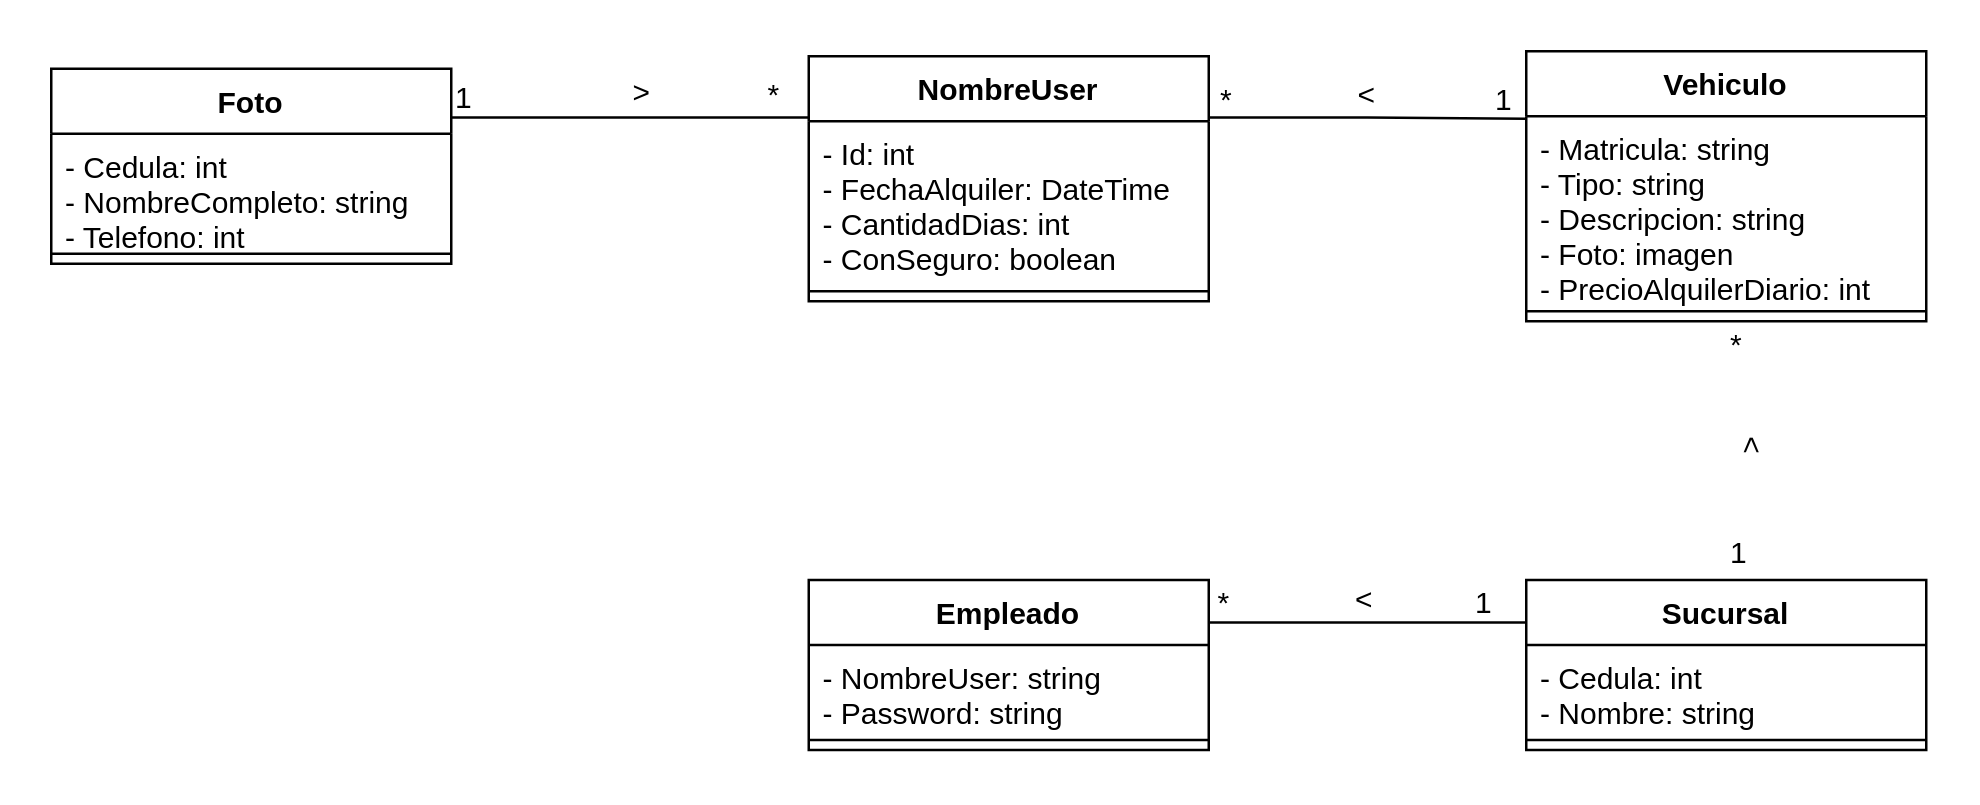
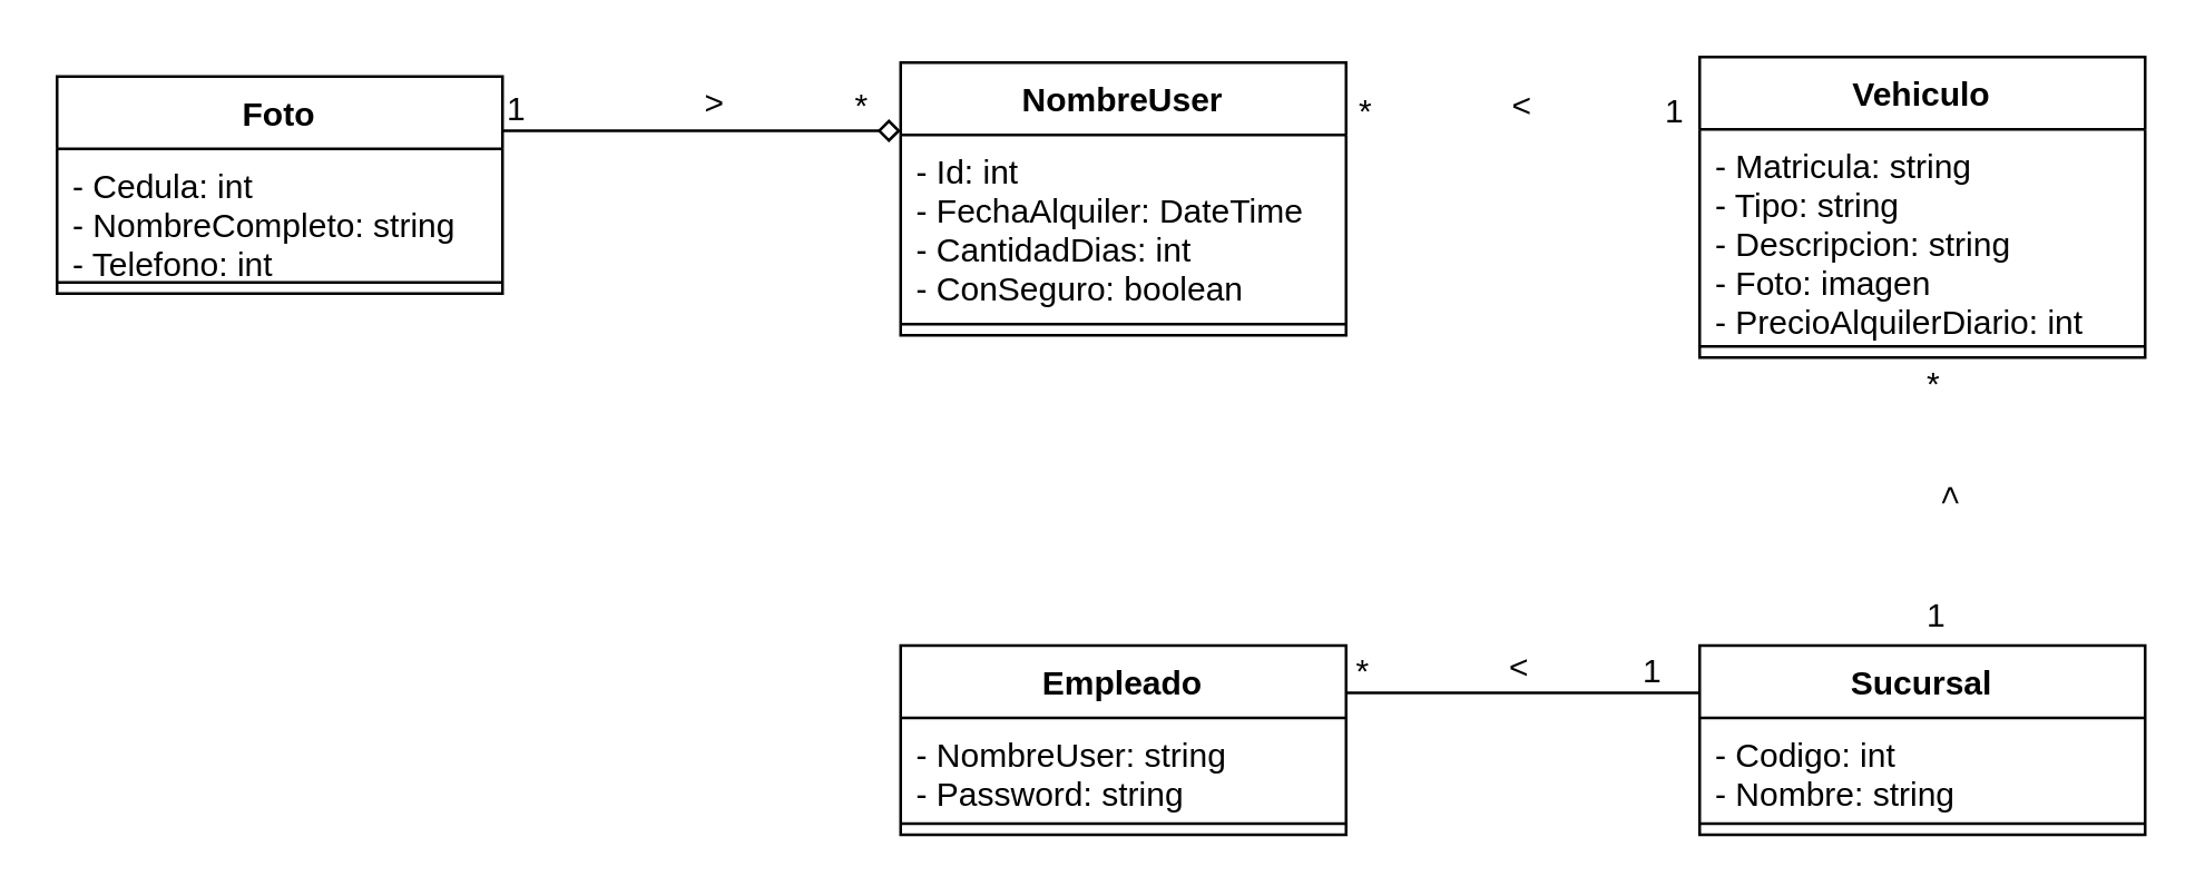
  <mxCell id="0" />
  <mxCell id="1" parent="0" />
  <mxCell id="2" value="Sucursal" style="swimlane;fontStyle=1;align=center;verticalAlign=top;childLayout=stackLayout;horizontal=1;startSize=26;horizontalStack=0;resizeParent=1;resizeParentMax=0;resizeLast=0;collapsible=1;marginBottom=0;" parent="1" vertex="1"><mxGeometry x="610" y="231.5" width="160" height="68" as="geometry" /></mxCell>
- <mxCell id="3" value="- Cedula: int&#10;- Nombre: string&#10;" style="text;strokeColor=none;fillColor=none;align=left;verticalAlign=top;spacingLeft=4;spacingRight=4;overflow=hidden;rotatable=0;points=[[0,0.5],[1,0.5]];portConstraint=eastwest;" parent="2" vertex="1"><mxGeometry y="26" width="160" height="34" as="geometry" /></mxCell>
+ <mxCell id="3" value="- Codigo: int&#10;- Nombre: string&#10;" style="text;strokeColor=none;fillColor=none;align=left;verticalAlign=top;spacingLeft=4;spacingRight=4;overflow=hidden;rotatable=0;points=[[0,0.5],[1,0.5]];portConstraint=eastwest;" parent="2" vertex="1"><mxGeometry y="26" width="160" height="34" as="geometry" /></mxCell>
  <mxCell id="4" value="" style="line;strokeWidth=1;fillColor=none;align=left;verticalAlign=middle;spacingTop=-1;spacingLeft=3;spacingRight=3;rotatable=0;labelPosition=right;points=[];portConstraint=eastwest;" parent="2" vertex="1"><mxGeometry y="60" width="160" height="8" as="geometry" /></mxCell>
  <mxCell id="5" value="Vehiculo" style="swimlane;fontStyle=1;align=center;verticalAlign=top;childLayout=stackLayout;horizontal=1;startSize=26;horizontalStack=0;resizeParent=1;resizeParentMax=0;resizeLast=0;collapsible=1;marginBottom=0;" parent="1" vertex="1"><mxGeometry x="610" y="20" width="160" height="108" as="geometry" /></mxCell>
  <mxCell id="6" value="- Matricula: string&#10;- Tipo: string&#10;- Descripcion: string&#10;- Foto: imagen&#10;- PrecioAlquilerDiario: int&#10;&#10;" style="text;strokeColor=none;fillColor=none;align=left;verticalAlign=top;spacingLeft=4;spacingRight=4;overflow=hidden;rotatable=0;points=[[0,0.5],[1,0.5]];portConstraint=eastwest;" parent="5" vertex="1"><mxGeometry y="26" width="160" height="74" as="geometry" /></mxCell>
  <mxCell id="7" value="" style="line;strokeWidth=1;fillColor=none;align=left;verticalAlign=middle;spacingTop=-1;spacingLeft=3;spacingRight=3;rotatable=0;labelPosition=right;points=[];portConstraint=eastwest;" parent="5" vertex="1"><mxGeometry y="100" width="160" height="8" as="geometry" /></mxCell>
- <mxCell id="8" style="edgeStyle=orthogonalEdgeStyle;rounded=0;orthogonalLoop=1;jettySize=auto;html=1;exitX=1;exitY=0.25;exitDx=0;exitDy=0;entryX=0;entryY=0.25;entryDx=0;entryDy=0;endArrow=none;endFill=0;" edge="1" parent="1" source="9" target="17"><mxGeometry relative="1" as="geometry" /></mxCell>
+ <mxCell id="8" style="edgeStyle=orthogonalEdgeStyle;rounded=0;orthogonalLoop=1;jettySize=auto;html=1;exitX=1;exitY=0.25;exitDx=0;exitDy=0;entryX=0;entryY=0.25;entryDx=0;entryDy=0;endArrow=diamond;endFill=0;" edge="1" parent="1" source="9" target="17"><mxGeometry relative="1" as="geometry" /></mxCell>
  <mxCell id="9" value="Foto" style="swimlane;fontStyle=1;align=center;verticalAlign=top;childLayout=stackLayout;horizontal=1;startSize=26;horizontalStack=0;resizeParent=1;resizeParentMax=0;resizeLast=0;collapsible=1;marginBottom=0;" parent="1" vertex="1"><mxGeometry x="20" y="27" width="160" height="78" as="geometry" /></mxCell>
  <mxCell id="10" value="- Cedula: int&#10;- NombreCompleto: string&#10;- Telefono: int&#10;&#10;" style="text;strokeColor=none;fillColor=none;align=left;verticalAlign=top;spacingLeft=4;spacingRight=4;overflow=hidden;rotatable=0;points=[[0,0.5],[1,0.5]];portConstraint=eastwest;" parent="9" vertex="1"><mxGeometry y="26" width="160" height="44" as="geometry" /></mxCell>
  <mxCell id="11" value="" style="line;strokeWidth=1;fillColor=none;align=left;verticalAlign=middle;spacingTop=-1;spacingLeft=3;spacingRight=3;rotatable=0;labelPosition=right;points=[];portConstraint=eastwest;" parent="9" vertex="1"><mxGeometry y="70" width="160" height="8" as="geometry" /></mxCell>
  <mxCell id="12" style="edgeStyle=orthogonalEdgeStyle;rounded=0;orthogonalLoop=1;jettySize=auto;html=1;exitX=1;exitY=0.25;exitDx=0;exitDy=0;entryX=0;entryY=0.25;entryDx=0;entryDy=0;startArrow=none;startFill=0;endArrow=none;endFill=0;" edge="1" parent="1" source="13" target="2"><mxGeometry relative="1" as="geometry" /></mxCell>
  <mxCell id="13" value="Empleado" style="swimlane;fontStyle=1;align=center;verticalAlign=top;childLayout=stackLayout;horizontal=1;startSize=26;horizontalStack=0;resizeParent=1;resizeParentMax=0;resizeLast=0;collapsible=1;marginBottom=0;" parent="1" vertex="1"><mxGeometry x="323" y="231.5" width="160" height="68" as="geometry" /></mxCell>
  <mxCell id="14" value="- NombreUser: string&#10;- Password: string&#10;" style="text;strokeColor=none;fillColor=none;align=left;verticalAlign=top;spacingLeft=4;spacingRight=4;overflow=hidden;rotatable=0;points=[[0,0.5],[1,0.5]];portConstraint=eastwest;" parent="13" vertex="1"><mxGeometry y="26" width="160" height="34" as="geometry" /></mxCell>
  <mxCell id="15" value="" style="line;strokeWidth=1;fillColor=none;align=left;verticalAlign=middle;spacingTop=-1;spacingLeft=3;spacingRight=3;rotatable=0;labelPosition=right;points=[];portConstraint=eastwest;" parent="13" vertex="1"><mxGeometry y="60" width="160" height="8" as="geometry" /></mxCell>
- <mxCell id="16" style="edgeStyle=orthogonalEdgeStyle;rounded=0;orthogonalLoop=1;jettySize=auto;html=1;exitX=1;exitY=0.25;exitDx=0;exitDy=0;entryX=0;entryY=0.25;entryDx=0;entryDy=0;startArrow=none;startFill=0;endArrow=none;endFill=0;" edge="1" parent="1" source="17" target="5"><mxGeometry relative="1" as="geometry" /></mxCell>
  <mxCell id="17" value="NombreUser" style="swimlane;fontStyle=1;align=center;verticalAlign=top;childLayout=stackLayout;horizontal=1;startSize=26;horizontalStack=0;resizeParent=1;resizeParentMax=0;resizeLast=0;collapsible=1;marginBottom=0;" vertex="1" parent="1"><mxGeometry x="323" y="22" width="160" height="98" as="geometry" /></mxCell>
  <mxCell id="18" value="- Id: int&#10;- FechaAlquiler: DateTime&#10;- CantidadDias: int&#10;- ConSeguro: boolean" style="text;strokeColor=none;fillColor=none;align=left;verticalAlign=top;spacingLeft=4;spacingRight=4;overflow=hidden;rotatable=0;points=[[0,0.5],[1,0.5]];portConstraint=eastwest;" vertex="1" parent="17"><mxGeometry y="26" width="160" height="64" as="geometry" /></mxCell>
  <mxCell id="19" value="" style="line;strokeWidth=1;fillColor=none;align=left;verticalAlign=middle;spacingTop=-1;spacingLeft=3;spacingRight=3;rotatable=0;labelPosition=right;points=[];portConstraint=eastwest;" vertex="1" parent="17"><mxGeometry y="90" width="160" height="8" as="geometry" /></mxCell>
  <mxCell id="20" value="1" style="text;html=1;resizable=0;points=[];autosize=1;align=left;verticalAlign=top;spacingTop=-4;" vertex="1" parent="1"><mxGeometry x="180" y="29" width="20" height="20" as="geometry" /></mxCell>
  <mxCell id="21" value="*" style="text;html=1;resizable=0;points=[];autosize=1;align=left;verticalAlign=top;spacingTop=-4;" vertex="1" parent="1"><mxGeometry x="305" y="28" width="20" height="20" as="geometry" /></mxCell>
  <mxCell id="22" value="1" style="text;html=1;resizable=0;points=[];autosize=1;align=left;verticalAlign=top;spacingTop=-4;" vertex="1" parent="1"><mxGeometry x="596" y="30" width="20" height="20" as="geometry" /></mxCell>
  <mxCell id="23" value="*" style="text;html=1;resizable=0;points=[];autosize=1;align=left;verticalAlign=top;spacingTop=-4;" vertex="1" parent="1"><mxGeometry x="486" y="30" width="20" height="20" as="geometry" /></mxCell>
  <mxCell id="24" value="1" style="text;html=1;resizable=0;points=[];autosize=1;align=left;verticalAlign=top;spacingTop=-4;" vertex="1" parent="1"><mxGeometry x="690" y="210.5" width="20" height="20" as="geometry" /></mxCell>
  <mxCell id="25" value="*" style="text;html=1;resizable=0;points=[];autosize=1;align=left;verticalAlign=top;spacingTop=-4;" vertex="1" parent="1"><mxGeometry x="690" y="128" width="20" height="20" as="geometry" /></mxCell>
  <mxCell id="26" value="1" style="text;html=1;resizable=0;points=[];autosize=1;align=left;verticalAlign=top;spacingTop=-4;" vertex="1" parent="1"><mxGeometry x="587.5" y="230.5" width="20" height="20" as="geometry" /></mxCell>
  <mxCell id="27" value="*" style="text;html=1;resizable=0;points=[];autosize=1;align=left;verticalAlign=top;spacingTop=-4;" vertex="1" parent="1"><mxGeometry x="485" y="230.5" width="20" height="20" as="geometry" /></mxCell>
  <mxCell id="28" value="&amp;gt;" style="text;html=1;resizable=0;points=[];autosize=1;align=left;verticalAlign=top;spacingTop=-4;rotation=-90;" vertex="1" parent="1"><mxGeometry x="690" y="163.5" width="20" height="20" as="geometry" /></mxCell>
  <mxCell id="29" value="&amp;gt;" style="text;html=1;resizable=0;points=[];autosize=1;align=left;verticalAlign=top;spacingTop=-4;rotation=180;" vertex="1" parent="1"><mxGeometry x="531" y="230.5" width="20" height="20" as="geometry" /></mxCell>
  <mxCell id="30" value="&amp;lt;" style="text;html=1;resizable=0;points=[];autosize=1;align=left;verticalAlign=top;spacingTop=-4;rotation=180;" vertex="1" parent="1"><mxGeometry x="242.5" y="27" width="20" height="20" as="geometry" /></mxCell>
  <mxCell id="31" value="&amp;lt;" style="text;html=1;resizable=0;points=[];autosize=1;align=left;verticalAlign=top;spacingTop=-4;rotation=0;" vertex="1" parent="1"><mxGeometry x="541" y="28" width="20" height="20" as="geometry" /></mxCell>
